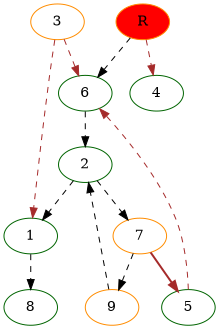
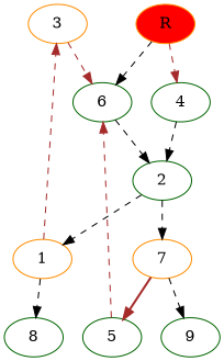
  digraph {
    node [color=darkgreen]
    edge [color=black style=dashed]
    3 [color=darkorange]
-   1
+   1 [color=darkorange]
    8
    6
    2
    7 [color=darkorange]
    5
-   9 [color=darkorange]
+   9
    4
    R [color=darkorange fillcolor="#ff0000" style=filled]
    3 -> 6 [color=brown]
-   3 -> 1 [color=brown]
+   1 -> 3 [color=brown]
    1 -> 8
    6 -> 2
    2 -> 1
    2 -> 7
    7 -> 5 [color=brown style=bold]
    7 -> 9
    5 -> 6 [color=brown]
-   9 -> 2
+   4 -> 2
    R -> 6
    R -> 4 [color=brown]
  }
